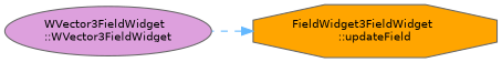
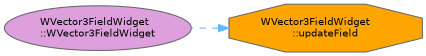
  digraph {
    rankdir=RL
    node [fontname=Helvetica fontsize=10 style=filled]
-   n1 [color=gray40 fillcolor=orange fontcolor=black height=0.2 label="FieldWidget3FieldWidget\l::updateField" shape=octagon width=0.4]
+   n1 [color=gray40 fillcolor=orange fontcolor=black height=0.2 label="WVector3FieldWidget\l::updateField" shape=octagon width=0.4]
    n2 [color=grey40 fillcolor=plum height=0.2 label="WVector3FieldWidget\l::WVector3FieldWidget" shape=ellipse width=0.4]
    n1 -> n2 [color=steelblue1 dir=back fontname=Helvetica fontsize=10 labelfontname=Helvetica labelfontsize=10 style=dashed]
  }
